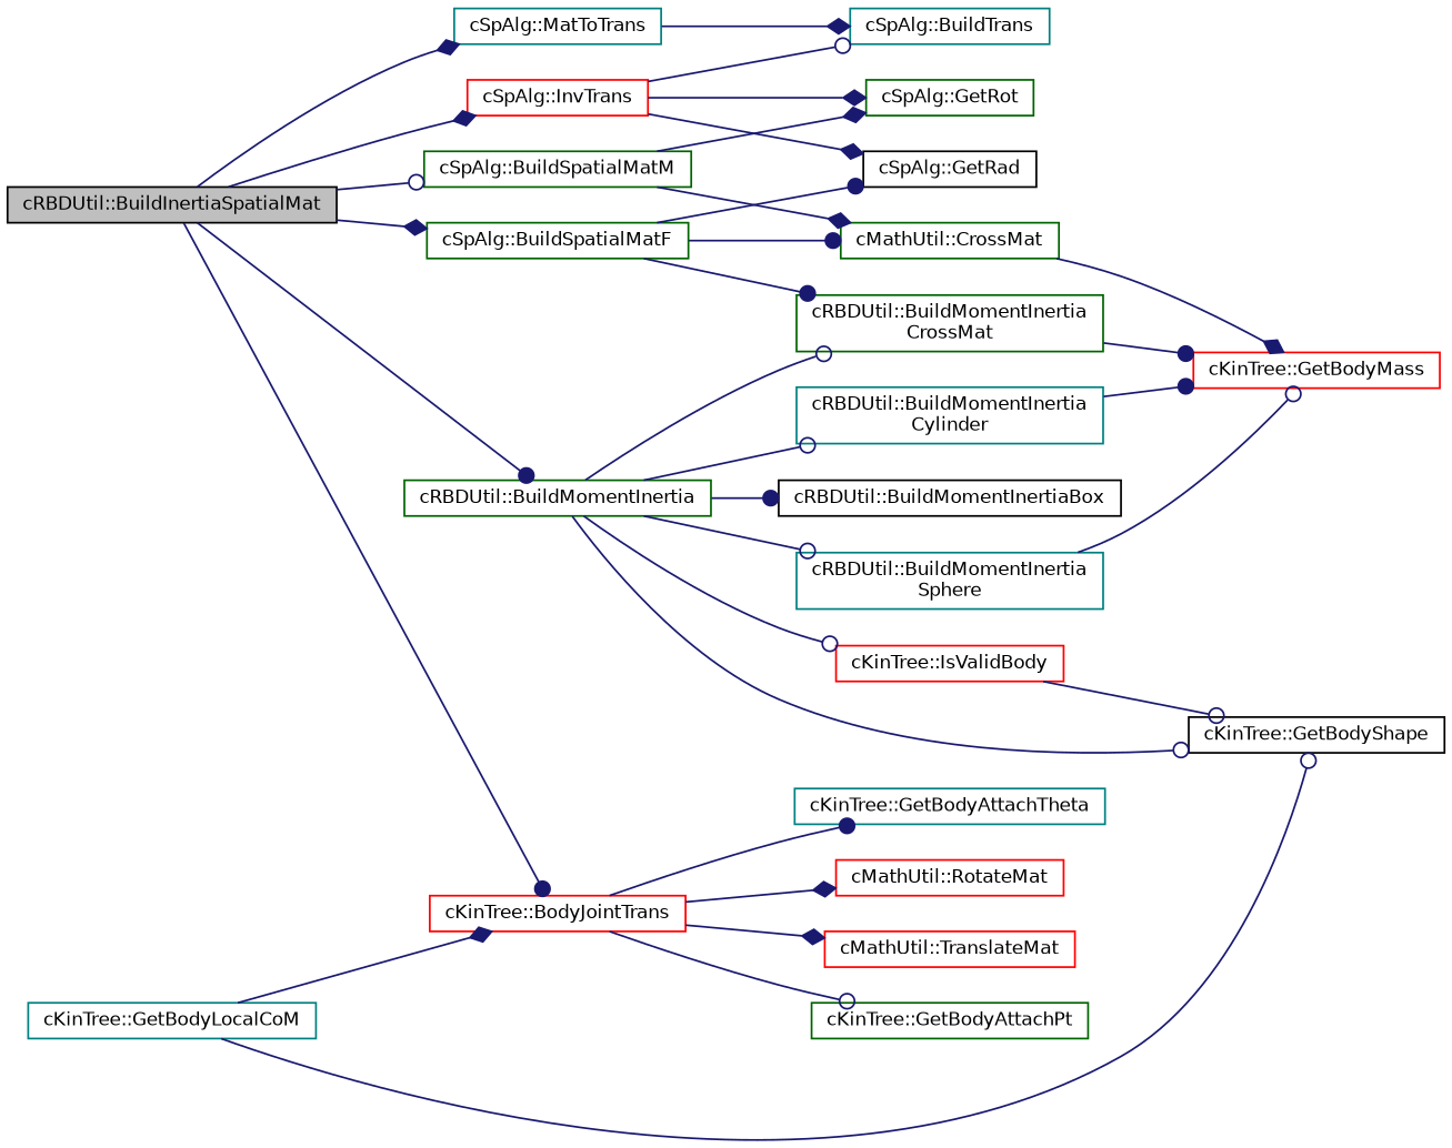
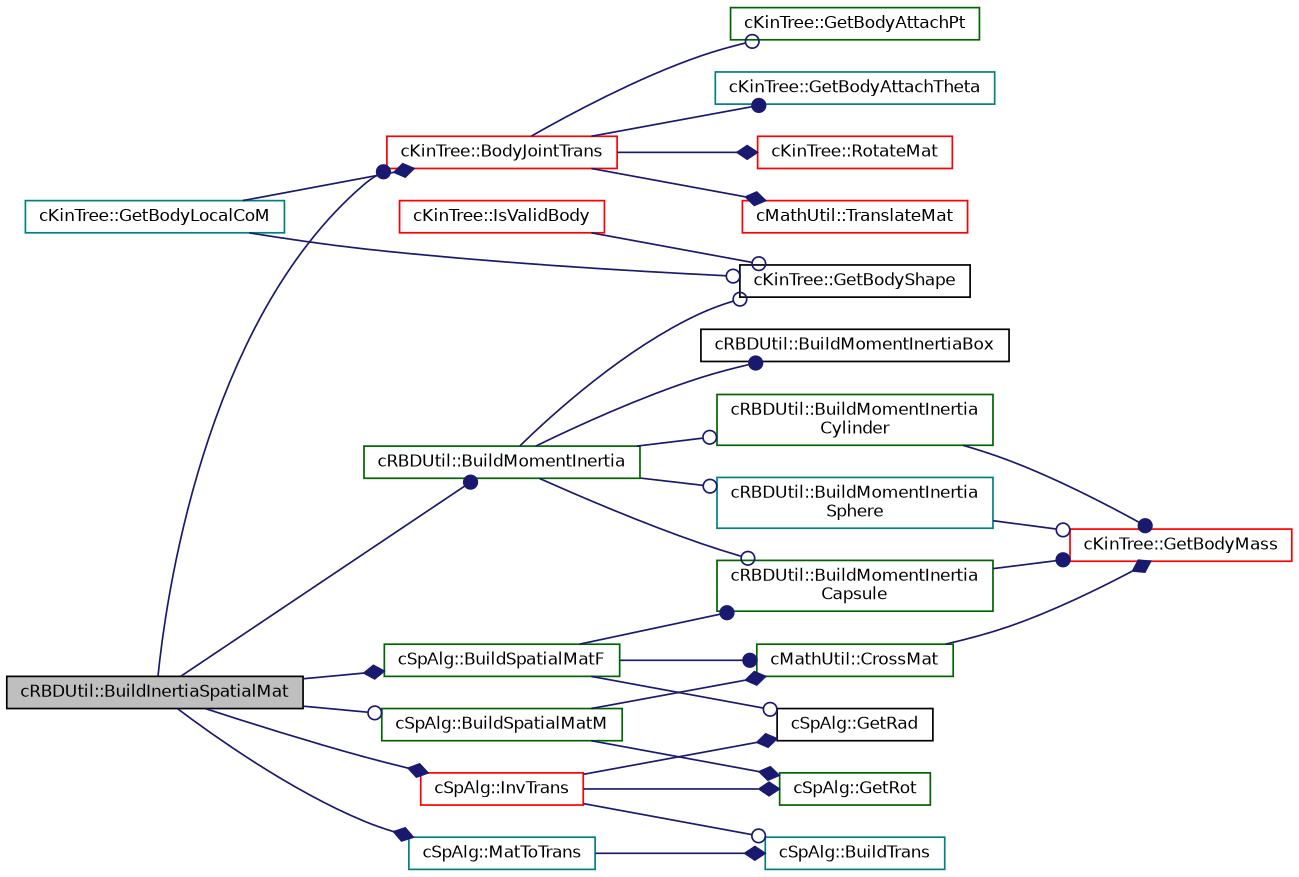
  digraph {
    rankdir=LR
    node [color=darkgreen fillcolor=white fontname=Helvetica fontsize=10 shape=record style=filled]
    edge [arrowhead=diamond color=midnightblue fontname=Helvetica fontsize=10 labelfontname=Helvetica labelfontsize=10 style=solid]
    n1 [color=black fillcolor=grey75 fontcolor=black height=0.2 label="cRBDUtil::BuildInertiaSpatialMat" width=0.4]
    n2 [color=red height=0.2 label="cKinTree::BodyJointTrans" width=0.4]
    n3 [height=0.2 label="cRBDUtil::BuildMomentInertia" width=0.4]
    n4 [height=0.2 label="cSpAlg::BuildSpatialMatF" width=0.4]
    n5 [height=0.2 label="cSpAlg::BuildSpatialMatM" width=0.4]
    n6 [color=red height=0.2 label="cSpAlg::InvTrans" width=0.4]
    n7 [color=teal height=0.2 label="cSpAlg::MatToTrans" width=0.4]
    n8 [height=0.2 label="cKinTree::GetBodyAttachPt" width=0.4]
    n9 [color=teal height=0.2 label="cKinTree::GetBodyAttachTheta" width=0.4]
-   n10 [color=red height=0.2 label="cMathUtil::RotateMat" width=0.4]
+   n10 [color=red height=0.2 label="cKinTree::RotateMat" width=0.4]
    n11 [color=red height=0.2 label="cMathUtil::TranslateMat" width=0.4]
    n12 [color=black height=0.2 label="cKinTree::GetBodyShape" width=0.4]
    n13 [color=black height=0.2 label="cRBDUtil::BuildMomentInertiaBox" width=0.4]
-   n14 [height=0.2 label="cRBDUtil::BuildMomentInertia\lCrossMat" width=0.4]
-   n15 [color=teal height=0.2 label="cRBDUtil::BuildMomentInertia\lCylinder" width=0.4]
+   n14 [height=0.2 label="cRBDUtil::BuildMomentInertia\lCapsule" width=0.4]
+   n15 [height=0.2 label="cRBDUtil::BuildMomentInertia\lCylinder" width=0.4]
    n16 [color=teal height=0.2 label="cRBDUtil::BuildMomentInertia\lSphere" width=0.4]
    n17 [color=red height=0.2 label="cKinTree::IsValidBody" width=0.4]
    n18 [height=0.2 label="cMathUtil::CrossMat" width=0.4]
    n19 [color=black height=0.2 label="cSpAlg::GetRad" width=0.4]
    n20 [height=0.2 label="cSpAlg::GetRot" width=0.4]
    n21 [color=teal height=0.2 label="cSpAlg::BuildTrans" width=0.4]
    n22 [color=teal height=0.2 label="cKinTree::GetBodyLocalCoM" width=0.4]
    n23 [color=red height=0.2 label="cKinTree::GetBodyMass" width=0.4]
    n1 -> n2 [arrowhead=dot]
    n1 -> n3 [arrowhead=dot]
    n1 -> n4
    n1 -> n5 [arrowhead=odot]
    n1 -> n6
    n1 -> n7
    n2 -> n8 [arrowhead=odot]
    n2 -> n9 [arrowhead=dot]
    n2 -> n10
    n2 -> n11
    n3 -> n12 [arrowhead=odot]
    n3 -> n13 [arrowhead=dot]
    n3 -> n14 [arrowhead=odot]
    n3 -> n15 [arrowhead=odot]
    n3 -> n16 [arrowhead=odot]
-   n3 -> n17 [arrowhead=odot]
    n4 -> n14 [arrowhead=dot]
    n4 -> n18 [arrowhead=dot]
-   n4 -> n19 [arrowhead=dot]
+   n4 -> n19 [arrowhead=odot]
    n5 -> n18
    n5 -> n20
    n6 -> n19
    n6 -> n20
    n6 -> n21 [arrowhead=odot]
    n7 -> n21
    n14 -> n23 [arrowhead=dot]
    n15 -> n23 [arrowhead=dot]
    n16 -> n23 [arrowhead=odot]
    n17 -> n12 [arrowhead=odot]
    n18 -> n23
    n22 -> n2
    n22 -> n12 [arrowhead=odot]
  }
